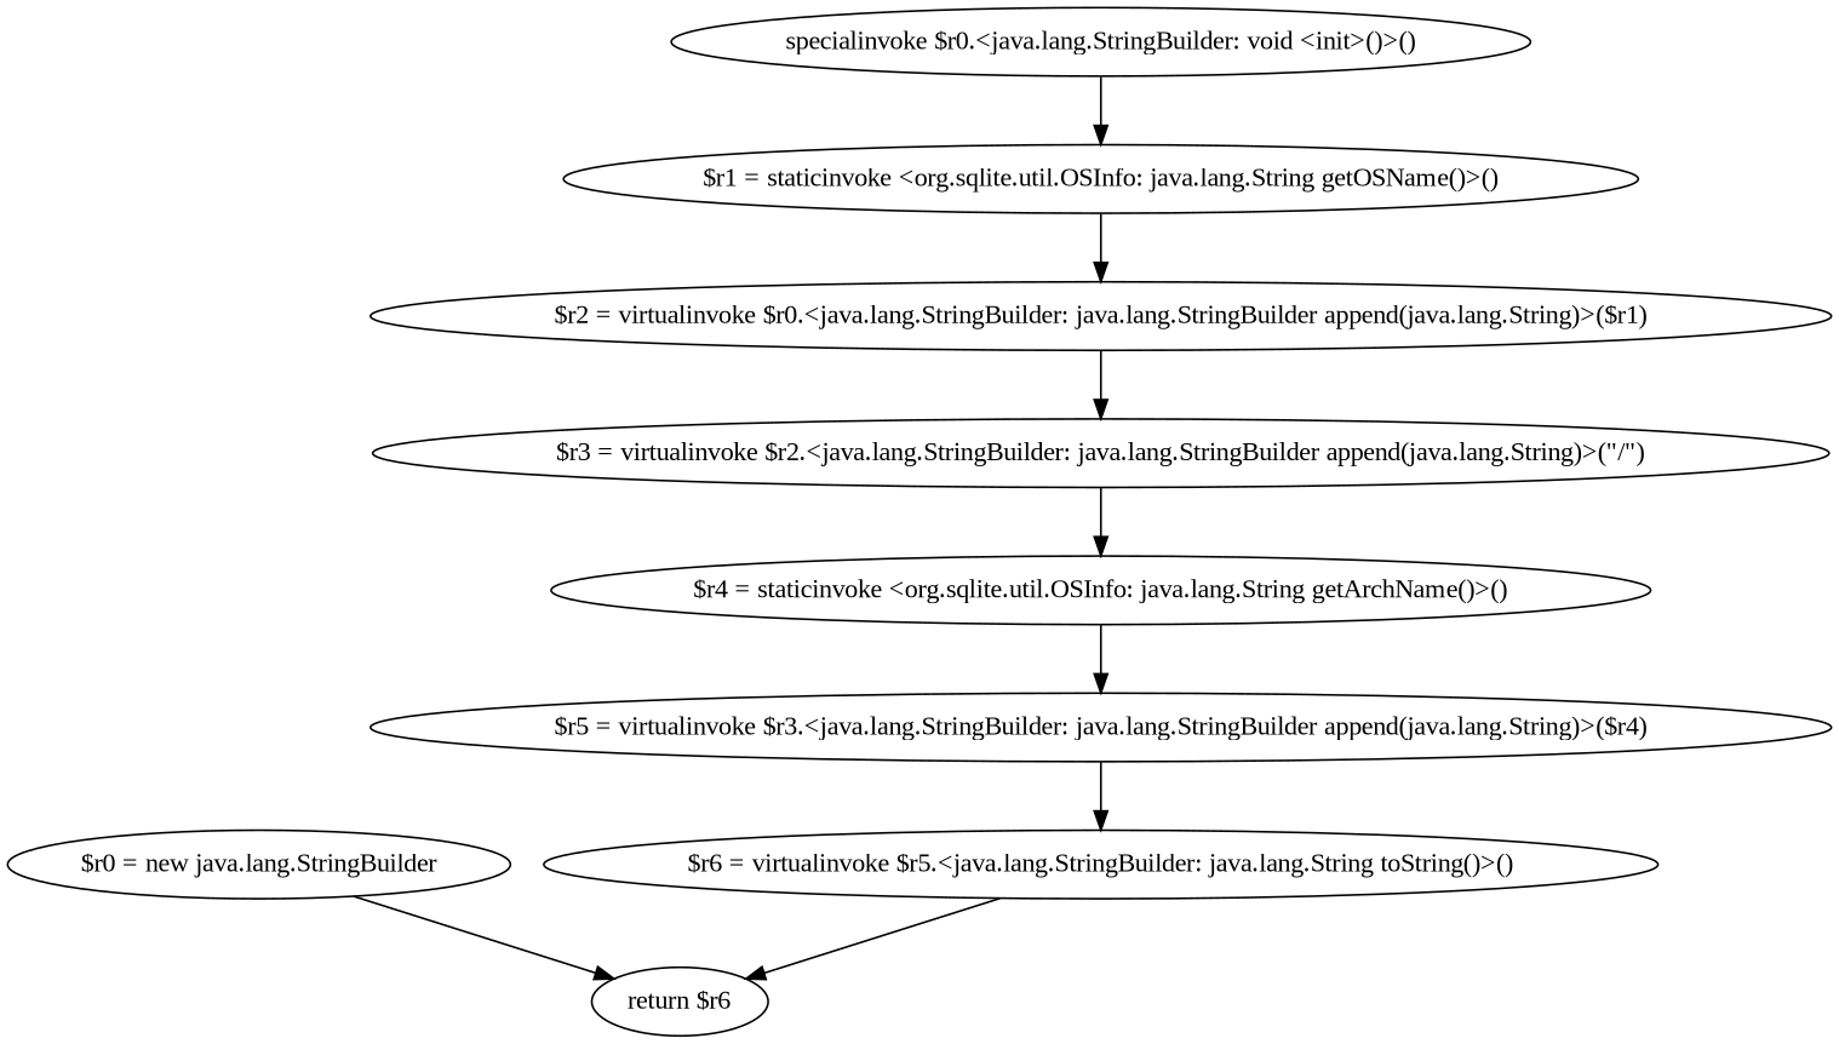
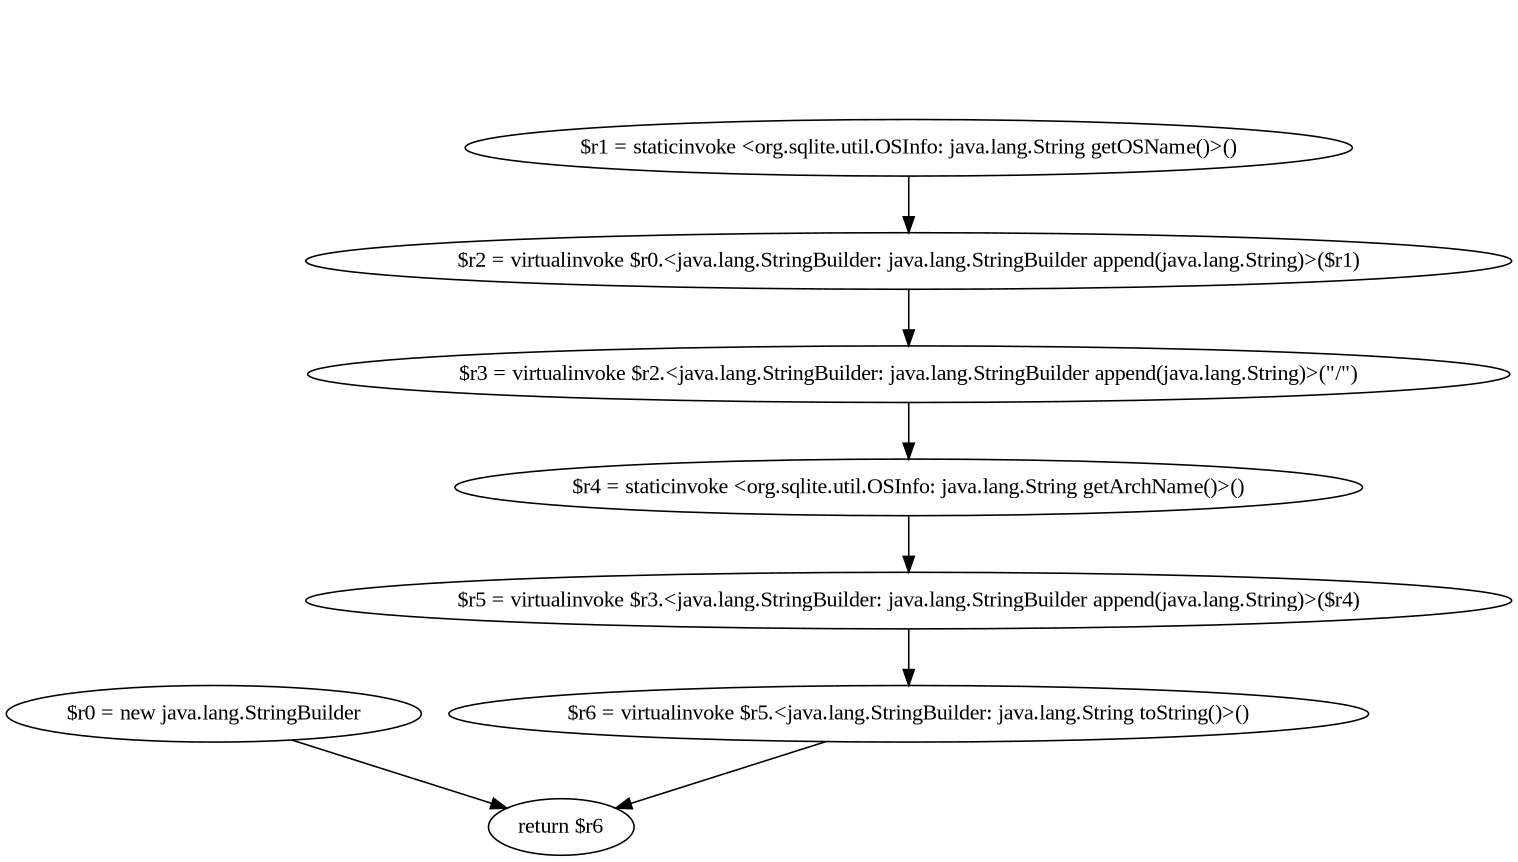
  digraph {
    fontname="Liberation Serif"
    node [fontname="Liberation Serif"]
    edge [fontname="Liberation Serif"]
    "$r0 = new java.lang.StringBuilder"
    "return $r6"
-   "specialinvoke $r0.<java.lang.StringBuilder: void <init>()>()"
    "$r1 = staticinvoke <org.sqlite.util.OSInfo: java.lang.String getOSName()>()"
    "$r2 = virtualinvoke $r0.<java.lang.StringBuilder: java.lang.StringBuilder append(java.lang.String)>($r1)"
    "$r3 = virtualinvoke $r2.<java.lang.StringBuilder: java.lang.StringBuilder append(java.lang.String)>(\"/\")"
    "$r4 = staticinvoke <org.sqlite.util.OSInfo: java.lang.String getArchName()>()"
    "$r5 = virtualinvoke $r3.<java.lang.StringBuilder: java.lang.StringBuilder append(java.lang.String)>($r4)"
    "$r6 = virtualinvoke $r5.<java.lang.StringBuilder: java.lang.String toString()>()"
    "$r0 = new java.lang.StringBuilder" -> "return $r6"
-   "specialinvoke $r0.<java.lang.StringBuilder: void <init>()>()" -> "$r1 = staticinvoke <org.sqlite.util.OSInfo: java.lang.String getOSName()>()"
    "$r1 = staticinvoke <org.sqlite.util.OSInfo: java.lang.String getOSName()>()" -> "$r2 = virtualinvoke $r0.<java.lang.StringBuilder: java.lang.StringBuilder append(java.lang.String)>($r1)"
    "$r2 = virtualinvoke $r0.<java.lang.StringBuilder: java.lang.StringBuilder append(java.lang.String)>($r1)" -> "$r3 = virtualinvoke $r2.<java.lang.StringBuilder: java.lang.StringBuilder append(java.lang.String)>(\"/\")"
    "$r3 = virtualinvoke $r2.<java.lang.StringBuilder: java.lang.StringBuilder append(java.lang.String)>(\"/\")" -> "$r4 = staticinvoke <org.sqlite.util.OSInfo: java.lang.String getArchName()>()"
    "$r4 = staticinvoke <org.sqlite.util.OSInfo: java.lang.String getArchName()>()" -> "$r5 = virtualinvoke $r3.<java.lang.StringBuilder: java.lang.StringBuilder append(java.lang.String)>($r4)"
    "$r5 = virtualinvoke $r3.<java.lang.StringBuilder: java.lang.StringBuilder append(java.lang.String)>($r4)" -> "$r6 = virtualinvoke $r5.<java.lang.StringBuilder: java.lang.String toString()>()"
    "$r6 = virtualinvoke $r5.<java.lang.StringBuilder: java.lang.String toString()>()" -> "return $r6"
  }
